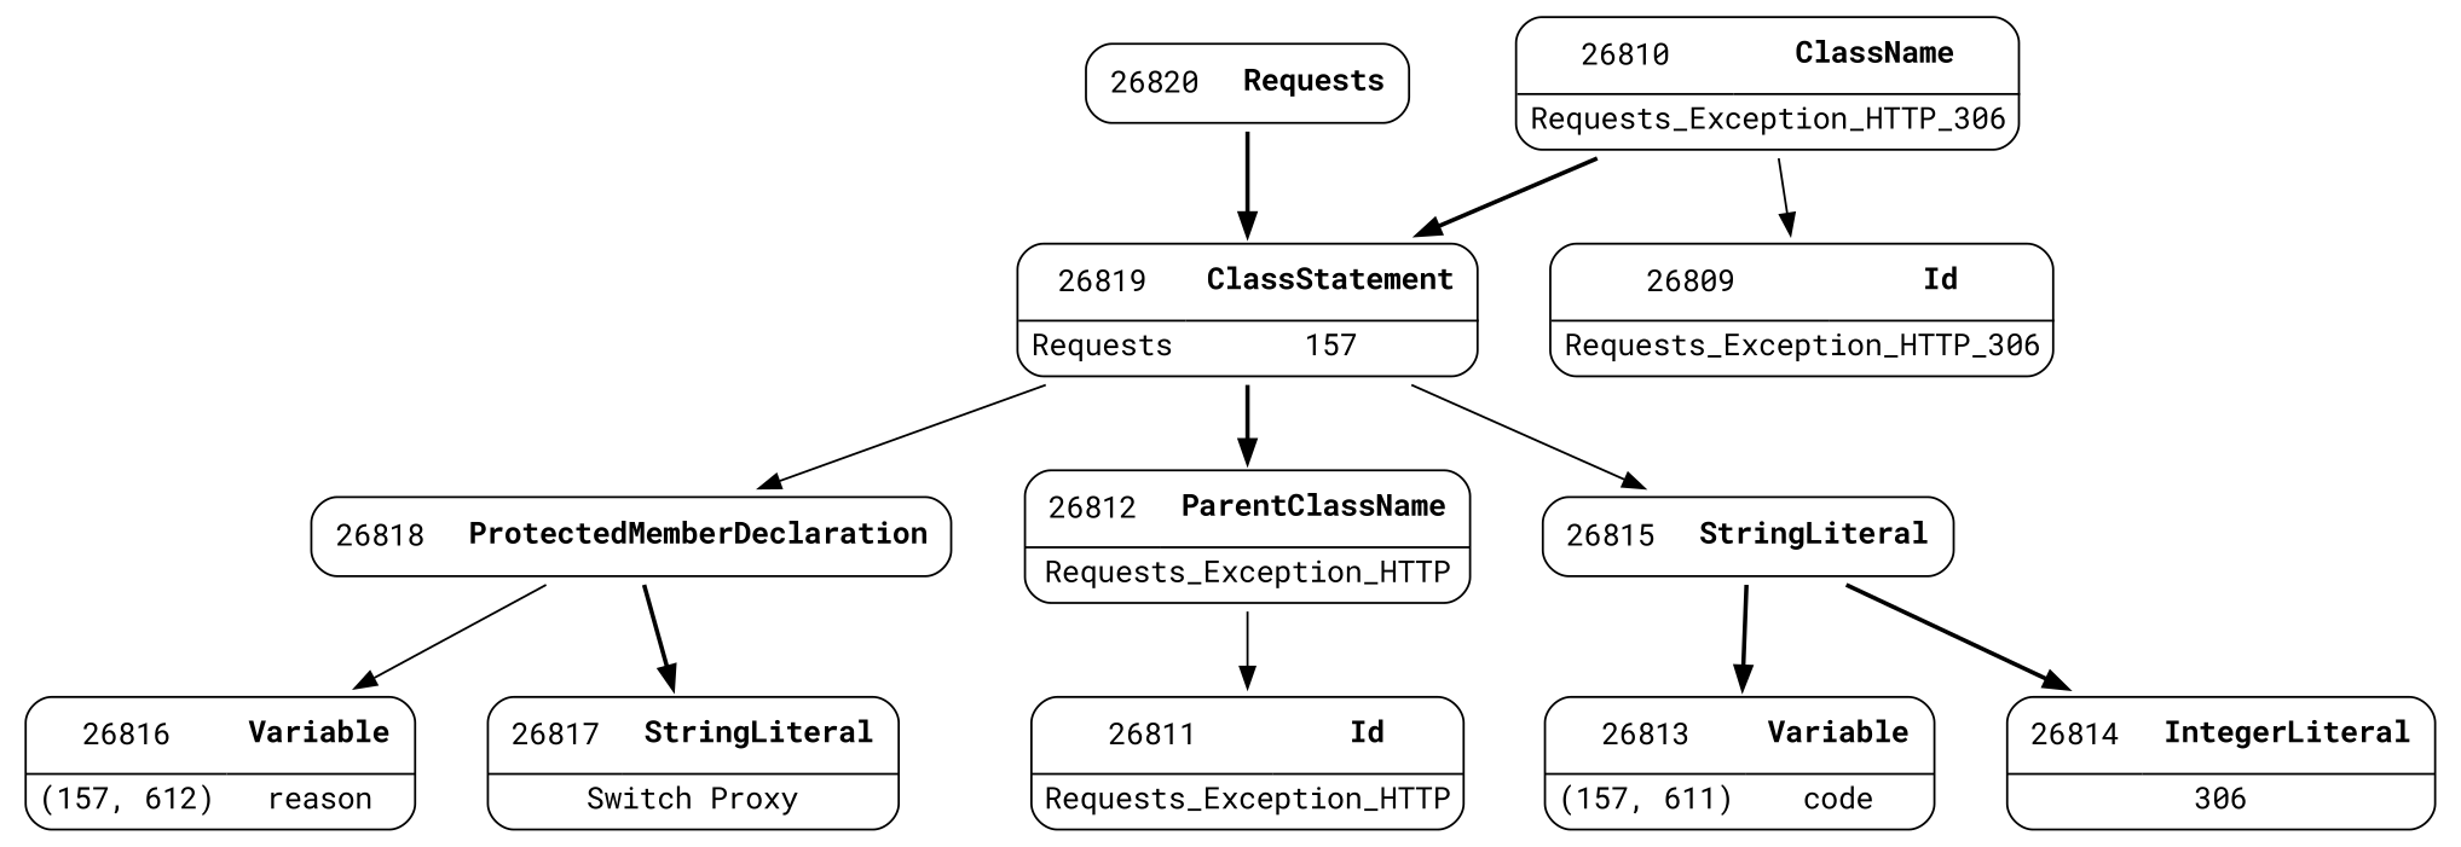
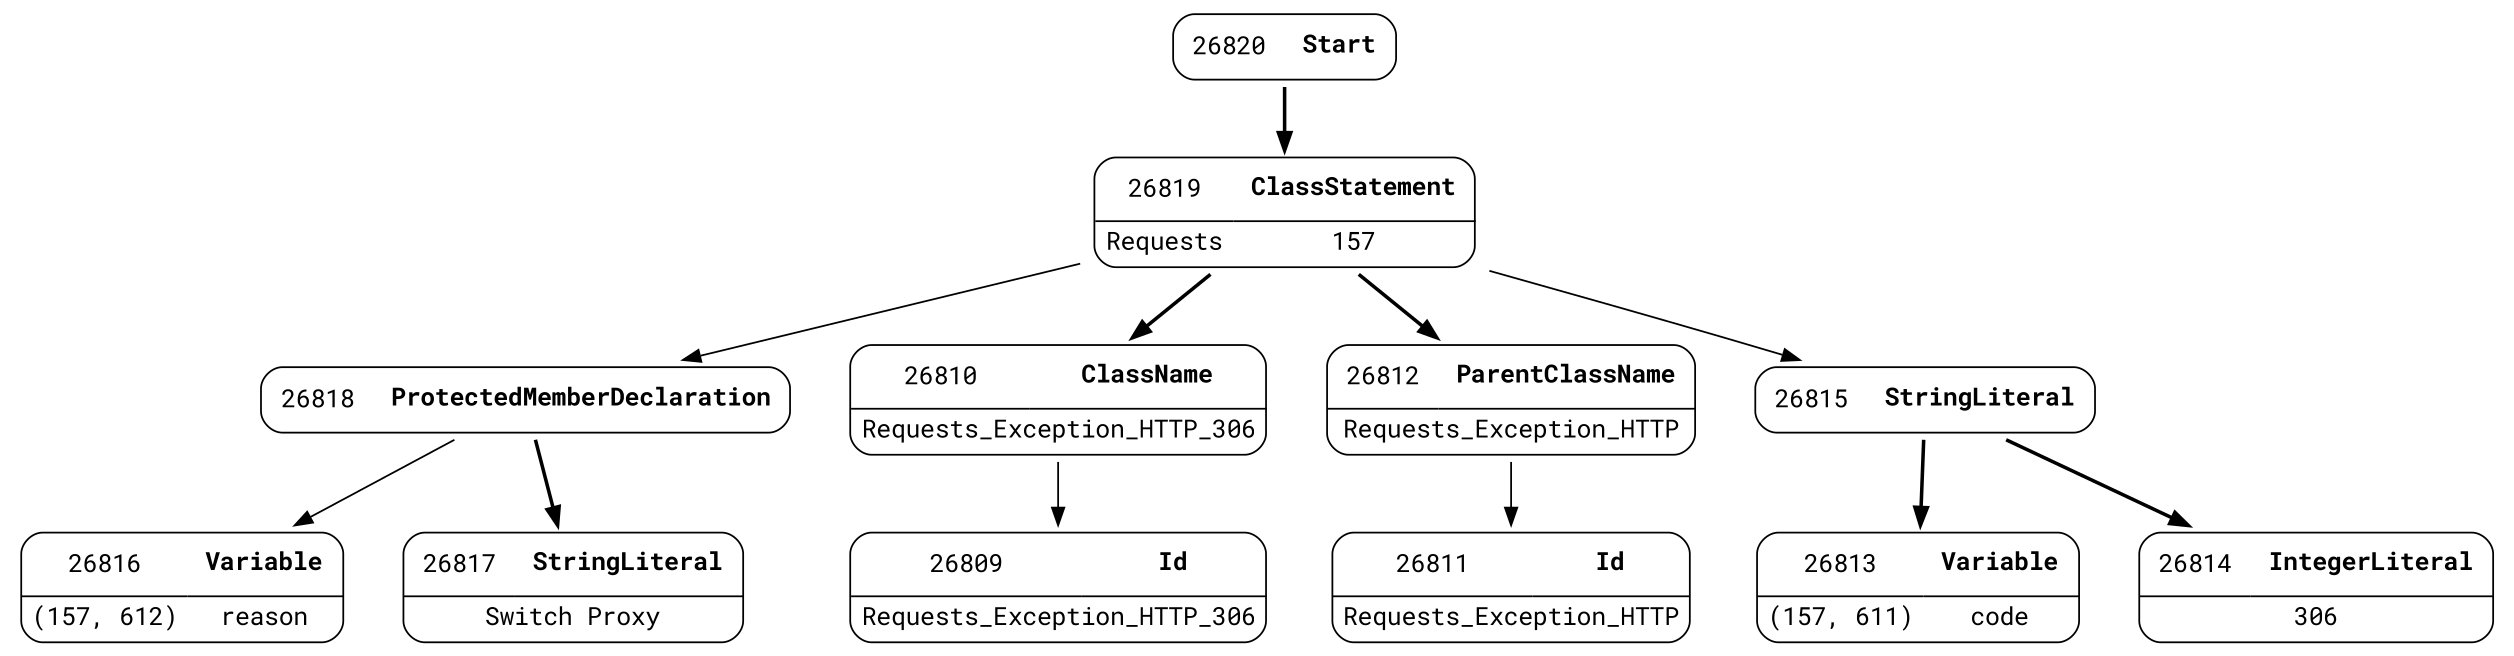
  digraph {
    fontname="Roboto Mono"
    node [fontname="Roboto Mono" shape=none]
    edge [fontname="Roboto Mono" style=bold weight=2]
    n1 [label=<<TABLE border='1' cellspacing='0' cellpadding='10' style='rounded' ><TR><TD border='0'>26816</TD><TD border='0'><B>Variable</B></TD></TR><HR/><TR><TD border='0' cellpadding='5'>(157, 612)</TD><TD border='0' cellpadding='5'>reason</TD></TR></TABLE>>]
    n2 [label=<<TABLE border='1' cellspacing='0' cellpadding='10' style='rounded' ><TR><TD border='0'>26817</TD><TD border='0'><B>StringLiteral</B></TD></TR><HR/><TR><TD border='0' cellpadding='5' colspan='2'>Switch Proxy</TD></TR></TABLE>>]
    n3 [label=<<TABLE border='1' cellspacing='0' cellpadding='10' style='rounded' ><TR><TD border='0'>26818</TD><TD border='0'><B>ProtectedMemberDeclaration</B></TD></TR></TABLE>>]
    n4 [label=<<TABLE border='1' cellspacing='0' cellpadding='10' style='rounded' ><TR><TD border='0'>26819</TD><TD border='0'><B>ClassStatement</B></TD></TR><HR/><TR><TD border='0' cellpadding='5'>Requests</TD><TD border='0' cellpadding='5'>157</TD></TR></TABLE>>]
    n5 [label=<<TABLE border='1' cellspacing='0' cellpadding='10' style='rounded' ><TR><TD border='0'>26810</TD><TD border='0'><B>ClassName</B></TD></TR><HR/><TR><TD border='0' cellpadding='5' colspan='2'>Requests_Exception_HTTP_306</TD></TR></TABLE>>]
    n6 [label=<<TABLE border='1' cellspacing='0' cellpadding='10' style='rounded' ><TR><TD border='0'>26812</TD><TD border='0'><B>ParentClassName</B></TD></TR><HR/><TR><TD border='0' cellpadding='5' colspan='2'>Requests_Exception_HTTP</TD></TR></TABLE>>]
    n7 [label=<<TABLE border='1' cellspacing='0' cellpadding='10' style='rounded' ><TR><TD border='0'>26815</TD><TD border='0'><B>StringLiteral</B></TD></TR></TABLE>>]
    n8 [label=<<TABLE border='1' cellspacing='0' cellpadding='10' style='rounded' ><TR><TD border='0'>26809</TD><TD border='0'><B>Id</B></TD></TR><HR/><TR><TD border='0' cellpadding='5' colspan='2'>Requests_Exception_HTTP_306</TD></TR></TABLE>>]
    n9 [label=<<TABLE border='1' cellspacing='0' cellpadding='10' style='rounded' ><TR><TD border='0'>26811</TD><TD border='0'><B>Id</B></TD></TR><HR/><TR><TD border='0' cellpadding='5' colspan='2'>Requests_Exception_HTTP</TD></TR></TABLE>>]
    n10 [label=<<TABLE border='1' cellspacing='0' cellpadding='10' style='rounded' ><TR><TD border='0'>26813</TD><TD border='0'><B>Variable</B></TD></TR><HR/><TR><TD border='0' cellpadding='5'>(157, 611)</TD><TD border='0' cellpadding='5'>code</TD></TR></TABLE>>]
    n11 [label=<<TABLE border='1' cellspacing='0' cellpadding='10' style='rounded' ><TR><TD border='0'>26814</TD><TD border='0'><B>IntegerLiteral</B></TD></TR><HR/><TR><TD border='0' cellpadding='5' colspan='2'>306</TD></TR></TABLE>>]
-   n12 [label=<<TABLE border='1' cellspacing='0' cellpadding='10' style='rounded' ><TR><TD border='0'>26820</TD><TD border='0'><B>Requests</B></TD></TR></TABLE>>]
+   n12 [label=<<TABLE border='1' cellspacing='0' cellpadding='10' style='rounded' ><TR><TD border='0'>26820</TD><TD border='0'><B>Start</B></TD></TR></TABLE>>]
    n3 -> n1 [style=solid]
    n3 -> n2
    n4 -> n3 [style=solid]
-   n5 -> n4
+   n4 -> n5
    n4 -> n6
    n4 -> n7 [style=solid]
    n5 -> n8 [style=solid]
    n6 -> n9 [style=solid]
    n7 -> n10
    n7 -> n11
    n12 -> n4
  }
